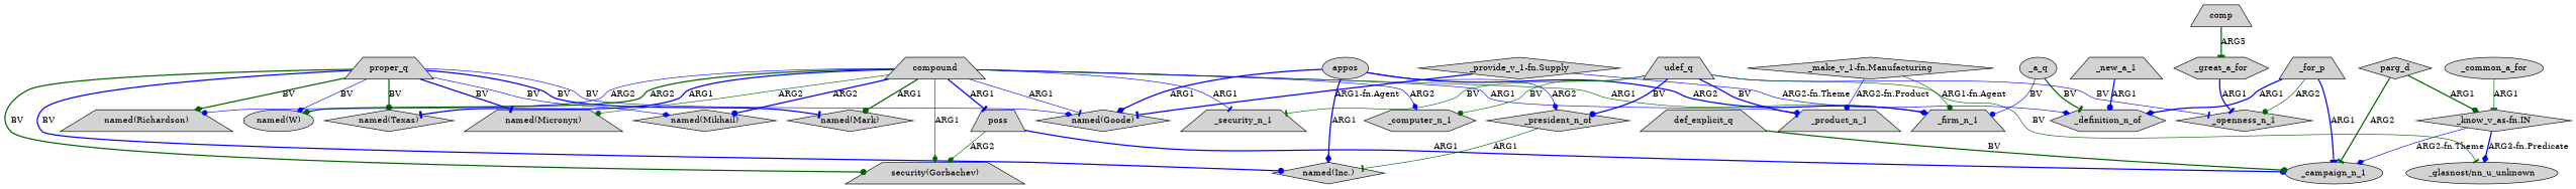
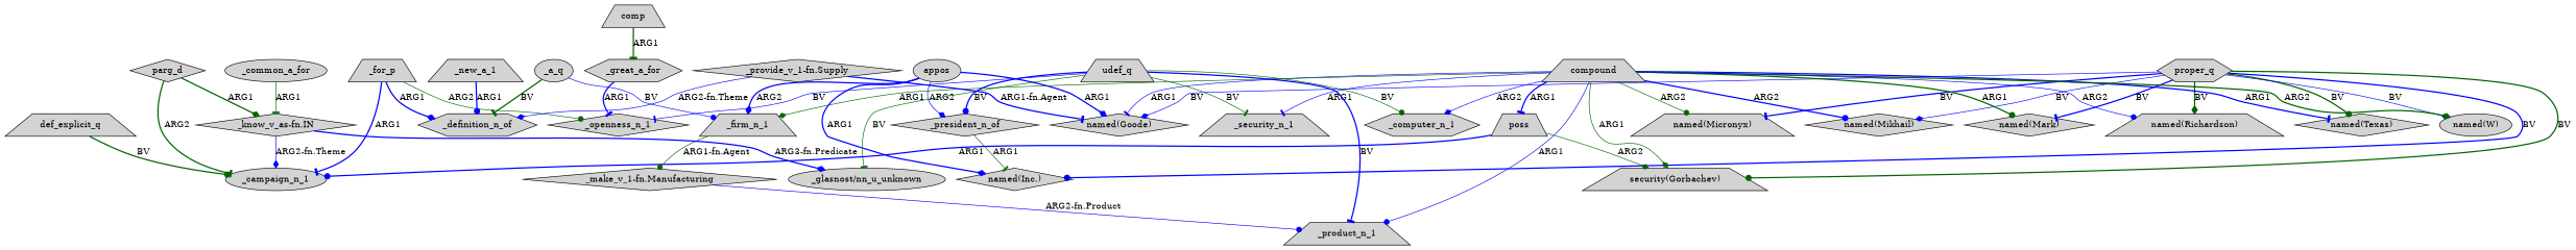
  digraph {
    node [shape=trapezium style=filled]
    edge [arrowhead=tee color=blue style=bold]
-   proper_q
+   proper_q [shape=hexagon]
    "named(Inc.)" [shape=diamond]
    n3 [label="security(Gorbachev)"]
    "named(Micronyx)"
    "named(Texas)" [shape=diamond]
    "named(W)" [shape=ellipse]
    "named(Mark)" [shape=diamond]
    "named(Goode)" [shape=diamond]
    "named(Richardson)"
    "named(Mikhail)" [shape=diamond]
    poss
    _campaign_n_1 [shape=ellipse]
    compound
    _product_n_1
    _firm_n_1
    _security_n_1
    _computer_n_1 [shape=hexagon]
    _for_p
    _definition_n_of [shape=hexagon]
    _openness_n_1 [shape=diamond]
    appos [shape=ellipse]
    _president_n_of [shape=diamond]
    "_make_v_1-fn.Manufacturing" [shape=diamond]
    _a_q [shape=ellipse]
    parg_d [shape=diamond]
    "_know_v_as-fn.IN" [shape=diamond]
    "_glasnost/nn_u_unknown" [shape=ellipse]
    udef_q
    _great_a_for [shape=hexagon]
    comp
    _common_a_for [shape=ellipse]
    "_provide_v_1-fn.Supply" [shape=diamond]
    def_explicit_q
    _new_a_1
    proper_q -> "named(Inc.)" [arrowhead=dot label=BV]
    proper_q -> n3 [arrowhead=dot color=darkgreen label=BV]
    proper_q -> "named(Micronyx)" [label=BV]
    proper_q -> "named(Texas)" [arrowhead=dot color=darkgreen label=BV]
    proper_q -> "named(W)" [arrowhead=diamond label=BV style=solid]
    proper_q -> "named(Mark)" [label=BV]
    proper_q -> "named(Goode)" [arrowhead=diamond label=BV style=solid]
    proper_q -> "named(Richardson)" [arrowhead=diamond color=darkgreen label=BV]
    proper_q -> "named(Mikhail)" [arrowhead=diamond label=BV style=solid]
    poss -> n3 [arrowhead=diamond color=darkgreen label=ARG2 style=solid]
    poss -> _campaign_n_1 [arrowhead=dot label=ARG1]
    compound -> n3 [arrowhead=diamond color=darkgreen label=ARG1 style=solid]
    compound -> "named(Micronyx)" [arrowhead=dot color=darkgreen label=ARG2 style=solid]
    compound -> "named(Texas)" [label=ARG1]
    compound -> "named(W)" [arrowhead=diamond color=darkgreen label=ARG2]
    compound -> "named(Mark)" [arrowhead=dot color=darkgreen label=ARG1]
    compound -> "named(Goode)" [label=ARG1 style=solid]
    compound -> "named(Richardson)" [arrowhead=dot label=ARG2 style=solid]
    compound -> "named(Mikhail)" [arrowhead=dot label=ARG2]
    compound -> poss [label=ARG1]
    compound -> _product_n_1 [arrowhead=dot label=ARG1 style=solid]
    compound -> _firm_n_1 [arrowhead=diamond color=darkgreen label=ARG1 style=solid]
    compound -> _security_n_1 [label=ARG1 style=solid]
    compound -> _computer_n_1 [arrowhead=diamond label=ARG2 style=solid]
    _for_p -> _campaign_n_1 [label=ARG1]
    _for_p -> _definition_n_of [arrowhead=diamond label=ARG1]
    _for_p -> _openness_n_1 [arrowhead=dot color=darkgreen label=ARG2 style=solid]
    appos -> "named(Inc.)" [arrowhead=diamond label=ARG1]
    appos -> "named(Goode)" [arrowhead=diamond label=ARG1]
    appos -> _firm_n_1 [arrowhead=diamond label=ARG2]
    appos -> _president_n_of [arrowhead=diamond label=ARG2 style=solid]
    _president_n_of -> "named(Inc.)" [color=darkgreen label=ARG1 style=solid]
    "_make_v_1-fn.Manufacturing" -> _product_n_1 [arrowhead=dot label="ARG2-fn.Product" style=solid]
-   "_make_v_1-fn.Manufacturing" -> _firm_n_1 [arrowhead=dot color=darkgreen label="ARG1-fn.Agent" style=solid]
+   _firm_n_1 -> "_make_v_1-fn.Manufacturing" [arrowhead=dot color=darkgreen label="ARG1-fn.Agent" style=solid]
    _a_q -> _firm_n_1 [arrowhead=dot label=BV style=solid]
    _a_q -> _definition_n_of [color=darkgreen label=BV]
    parg_d -> _campaign_n_1 [color=darkgreen label=ARG2]
    parg_d -> "_know_v_as-fn.IN" [arrowhead=diamond color=darkgreen label=ARG1]
    "_know_v_as-fn.IN" -> _campaign_n_1 [arrowhead=diamond label="ARG2-fn.Theme" style=solid]
    "_know_v_as-fn.IN" -> "_glasnost/nn_u_unknown" [arrowhead=diamond label="ARG3-fn.Predicate"]
    udef_q -> _product_n_1 [label=BV]
    udef_q -> _security_n_1 [color=darkgreen label=BV style=solid]
    udef_q -> _computer_n_1 [arrowhead=dot color=darkgreen label=BV style=solid]
    udef_q -> _openness_n_1 [label=BV style=solid]
    udef_q -> _president_n_of [arrowhead=dot label=BV]
    udef_q -> "_glasnost/nn_u_unknown" [color=darkgreen label=BV style=solid]
    _great_a_for -> _openness_n_1 [label=ARG1]
-   comp -> _great_a_for [color=darkgreen label=ARG5]
+   comp -> _great_a_for [color=darkgreen label=ARG1]
    _common_a_for -> "_know_v_as-fn.IN" [color=darkgreen label=ARG1 style=solid]
    "_provide_v_1-fn.Supply" -> "named(Goode)" [label="ARG1-fn.Agent"]
    "_provide_v_1-fn.Supply" -> _definition_n_of [arrowhead=diamond label="ARG2-fn.Theme" style=solid]
    def_explicit_q -> _campaign_n_1 [arrowhead=dot color=darkgreen label=BV]
    _new_a_1 -> _definition_n_of [arrowhead=dot label=ARG1]
  }
